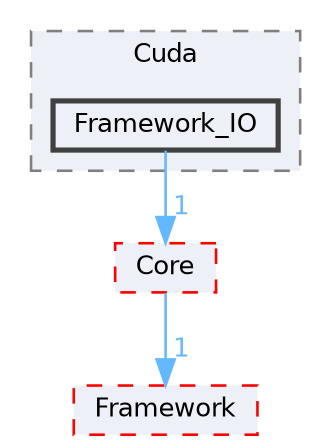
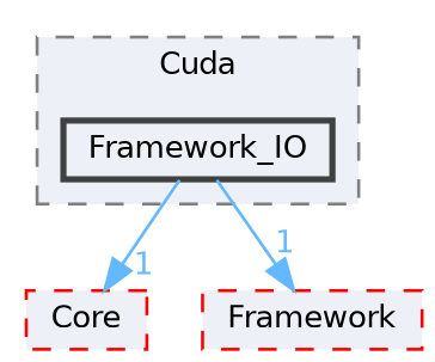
  digraph {
    compound=true
    node [color=red fillcolor="#edf0f7" fontname=Helvetica fontsize=10 shape=box style="filled,dashed"]
    edge [color=steelblue1 fontcolor=steelblue1 fontname=Helvetica fontsize=10 headlabel=1 labeldistance=1.5 labelfontname=Helvetica labelfontsize=10]
    n1 [color=grey25 height=0.2 label=Framework_IO style="filled,bold" width=0.4]
    n2 [height=0.2 label=Core width=0.4]
    n3 [height=0.2 label=Framework width=0.4]
    subgraph cluster_1 {
      bgcolor="#edf0f7"
      fontname=Helvetica
      fontsize=10
      label=Cuda
      pencolor=grey50
      style="filled,dashed"
      n1
    }
    n1 -> n2
-   n2 -> n3
+   n1 -> n3
  }
